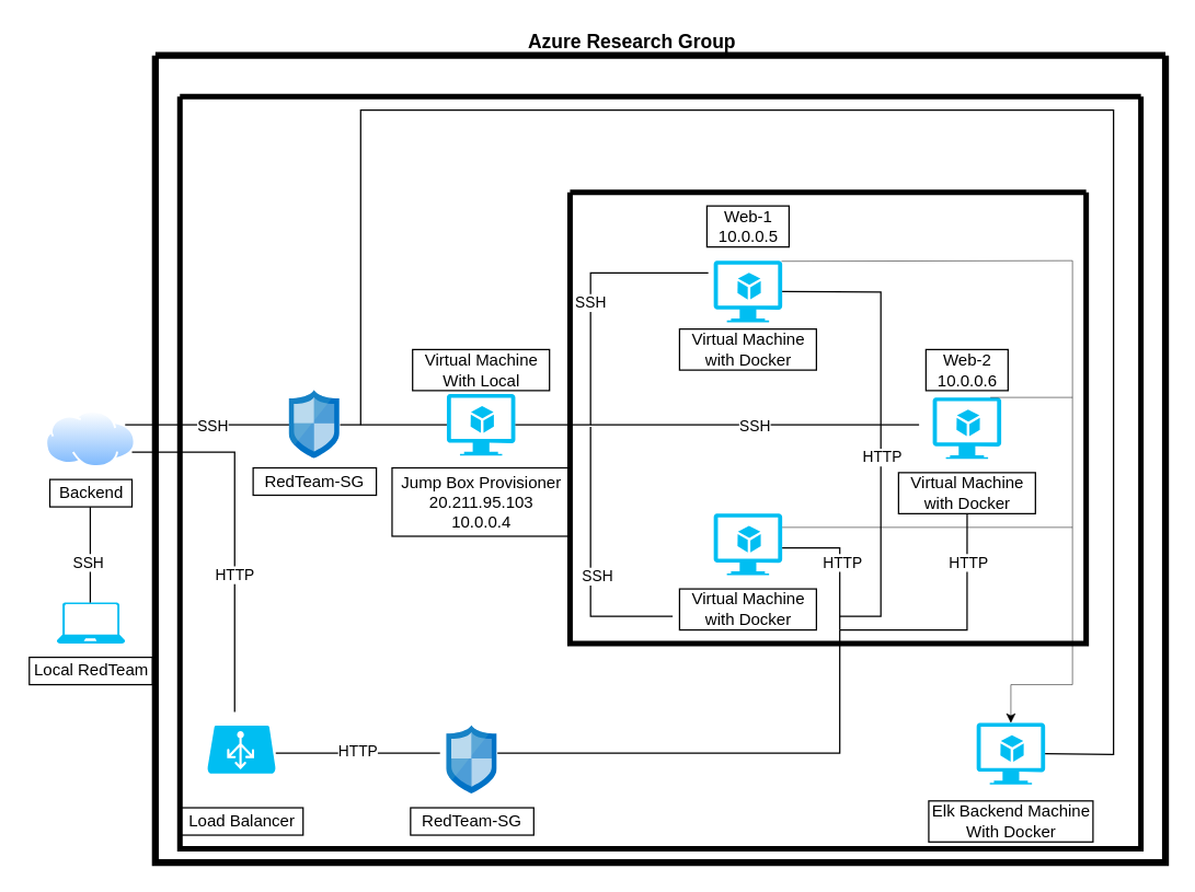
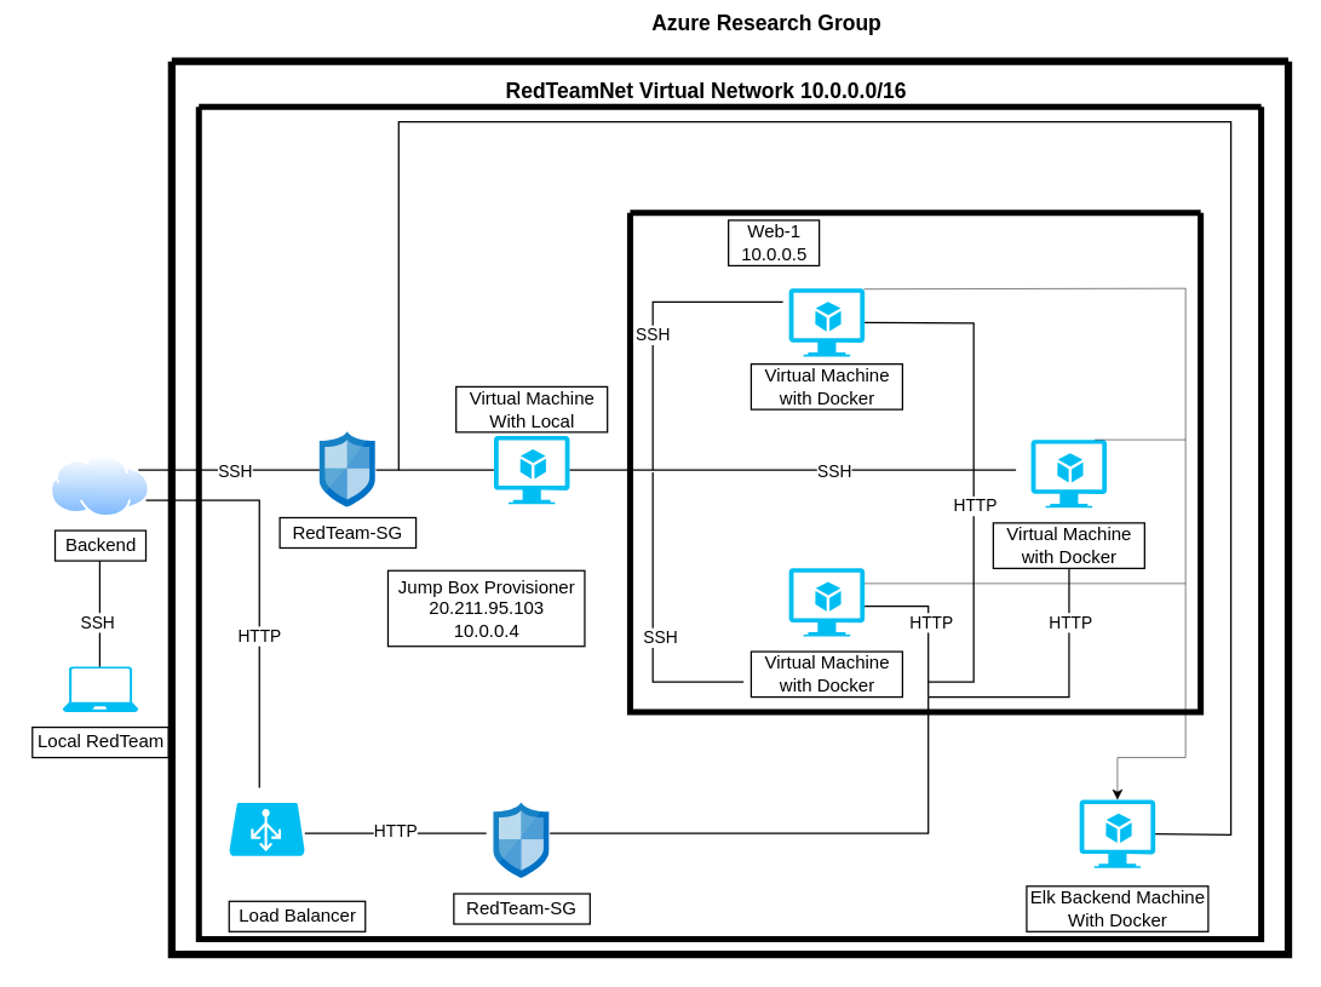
  <mxCell id="0" />
  <mxCell id="1" parent="0" />
  <mxCell id="2" value="" style="verticalLabelPosition=bottom;html=1;verticalAlign=top;align=center;strokeColor=none;fillColor=#00BEF2;shape=mxgraph.azure.laptop;pointerEvents=1;" vertex="1" parent="1"><mxGeometry x="40.94" y="440" width="50" height="30" as="geometry" /></mxCell>
  <mxCell id="3" value="Local RedTeam" style="text;html=1;align=center;verticalAlign=middle;resizable=0;points=[];autosize=1;strokeColor=#000000;fillColor=#FFFFFF;shadow=0;" vertex="1" parent="1"><mxGeometry x="20.93" y="480" width="90" height="20" as="geometry" /></mxCell>
  <mxCell id="4" value="" style="endArrow=none;html=1;rounded=0;" edge="1" parent="1"><mxGeometry width="50" height="50" relative="1" as="geometry"><mxPoint x="65.45" y="440" as="sourcePoint" /><mxPoint x="65.45" y="370" as="targetPoint" /></mxGeometry></mxCell>
  <mxCell id="5" value="SSH" style="edgeLabel;html=1;align=center;verticalAlign=middle;resizable=0;points=[];" vertex="1" connectable="0" parent="4"><mxGeometry x="0.429" y="2" relative="1" as="geometry"><mxPoint y="20" as="offset" /></mxGeometry></mxCell>
  <mxCell id="6" value="" style="aspect=fixed;perimeter=ellipsePerimeter;html=1;align=center;shadow=0;dashed=0;spacingTop=3;image;image=img/lib/active_directory/internet_cloud.svg;" vertex="1" parent="1"><mxGeometry x="33" y="300" width="65.87" height="41.5" as="geometry" /></mxCell>
  <mxCell id="7" value="Backend" style="text;html=1;align=center;verticalAlign=middle;resizable=0;points=[];autosize=1;strokeColor=#000000;fillColor=none;" vertex="1" parent="1"><mxGeometry x="35.93" y="350" width="60" height="20" as="geometry" /></mxCell>
  <mxCell id="8" value="" style="endArrow=none;html=1;rounded=0;" edge="1" parent="1" target="10"><mxGeometry width="50" height="50" relative="1" as="geometry"><mxPoint x="90.94" y="310" as="sourcePoint" /><mxPoint x="193.01" y="310" as="targetPoint" /></mxGeometry></mxCell>
  <mxCell id="9" value="SSH" style="edgeLabel;html=1;align=center;verticalAlign=middle;resizable=0;points=[];" vertex="1" connectable="0" parent="8"><mxGeometry x="0.332" y="-1" relative="1" as="geometry"><mxPoint x="-16" y="-1" as="offset" /></mxGeometry></mxCell>
  <mxCell id="10" value="" style="sketch=0;aspect=fixed;html=1;points=[];align=center;image;fontSize=12;image=img/lib/mscae/Network_Security_Groups_Classic.svg;shadow=0;strokeColor=#000000;fillColor=#FFFFFF;" vertex="1" parent="1"><mxGeometry x="210.94" y="285" width="37" height="50" as="geometry" /></mxCell>
  <mxCell id="11" value="RedTeam-SG" style="text;html=1;align=center;verticalAlign=middle;resizable=0;points=[];autosize=1;strokeColor=#000000;fillColor=none;" vertex="1" parent="1"><mxGeometry x="184.44" y="341.5" width="90" height="20" as="geometry" /></mxCell>
  <mxCell id="12" value="" style="endArrow=none;html=1;rounded=0;" edge="1" parent="1" target="13"><mxGeometry width="50" height="50" relative="1" as="geometry"><mxPoint x="247.94" y="310" as="sourcePoint" /><mxPoint x="350.94" y="310" as="targetPoint" /></mxGeometry></mxCell>
  <mxCell id="13" value="" style="verticalLabelPosition=bottom;html=1;verticalAlign=top;align=center;strokeColor=none;fillColor=#00BEF2;shape=mxgraph.azure.virtual_machine_feature;pointerEvents=1;shadow=0;" vertex="1" parent="1"><mxGeometry x="325.94" y="287.5" width="50" height="45" as="geometry" /></mxCell>
- <mxCell id="14" value="Jump Box Provisioner&lt;br&gt;20.211.95.103&lt;br&gt;10.0.0.4" style="text;html=1;align=center;verticalAlign=middle;resizable=0;points=[];autosize=1;strokeColor=#000000;fillColor=none;" vertex="1" parent="1"><mxGeometry x="285.94" y="341.5" width="130" height="50" as="geometry" /></mxCell>
+ <mxCell id="14" value="Jump Box Provisioner&lt;br&gt;20.211.95.103&lt;br&gt;10.0.0.4" style="text;html=1;align=center;verticalAlign=middle;resizable=0;points=[];autosize=1;strokeColor=#000000;fillColor=none;" vertex="1" parent="1"><mxGeometry x="255.94" y="376.5" width="130" height="50" as="geometry" /></mxCell>
  <mxCell id="15" value="Virtual Machine&lt;br&gt;With Local" style="text;html=1;align=center;verticalAlign=middle;resizable=0;points=[];autosize=1;strokeColor=#000000;fillColor=none;" vertex="1" parent="1"><mxGeometry x="300.94" y="255" width="100" height="30" as="geometry" /></mxCell>
  <mxCell id="16" value="" style="endArrow=none;html=1;rounded=0;entryX=-0.08;entryY=0.2;entryDx=0;entryDy=0;entryPerimeter=0;" edge="1" parent="1" target="22"><mxGeometry width="50" height="50" relative="1" as="geometry"><mxPoint x="375.94" y="310" as="sourcePoint" /><mxPoint x="500.94" y="170" as="targetPoint" /><Array as="points"><mxPoint x="430.94" y="310" /><mxPoint x="430.94" y="199" /></Array></mxGeometry></mxCell>
  <mxCell id="17" value="SSH" style="edgeLabel;html=1;align=center;verticalAlign=middle;resizable=0;points=[];" vertex="1" connectable="0" parent="16"><mxGeometry x="0.047" y="1" relative="1" as="geometry"><mxPoint x="1" y="-13" as="offset" /></mxGeometry></mxCell>
  <mxCell id="18" value="" style="endArrow=none;html=1;rounded=0;" edge="1" parent="1"><mxGeometry width="50" height="50" relative="1" as="geometry"><mxPoint x="430.94" y="310" as="sourcePoint" /><mxPoint x="670.94" y="310" as="targetPoint" /></mxGeometry></mxCell>
  <mxCell id="19" value="SSH" style="edgeLabel;html=1;align=center;verticalAlign=middle;resizable=0;points=[];" vertex="1" connectable="0" parent="18"><mxGeometry x="-0.325" relative="1" as="geometry"><mxPoint x="39" as="offset" /></mxGeometry></mxCell>
  <mxCell id="20" value="" style="endArrow=none;html=1;rounded=0;" edge="1" parent="1"><mxGeometry width="50" height="50" relative="1" as="geometry"><mxPoint x="490.94" y="450" as="sourcePoint" /><mxPoint x="430.94" y="311.5" as="targetPoint" /><Array as="points"><mxPoint x="430.94" y="450" /></Array></mxGeometry></mxCell>
  <mxCell id="21" value="SSH" style="edgeLabel;html=1;align=center;verticalAlign=middle;resizable=0;points=[];" vertex="1" connectable="0" parent="20"><mxGeometry x="-0.374" y="-1" relative="1" as="geometry"><mxPoint x="4" y="-28" as="offset" /></mxGeometry></mxCell>
  <mxCell id="22" value="" style="verticalLabelPosition=bottom;html=1;verticalAlign=top;align=center;strokeColor=none;fillColor=#00BEF2;shape=mxgraph.azure.virtual_machine_feature;pointerEvents=1;shadow=0;" vertex="1" parent="1"><mxGeometry x="520.94" y="190" width="50" height="45" as="geometry" /></mxCell>
- <mxCell id="23" value="Web-1&lt;br&gt;10.0.0.5" style="text;html=1;resizable=0;autosize=1;align=center;verticalAlign=middle;points=[];fillColor=none;strokeColor=#000000;rounded=0;shadow=0;" vertex="1" parent="1"><mxGeometry x="515.94" y="150" width="60" height="30" as="geometry" /></mxCell>
+ <mxCell id="23" value="Web-1&lt;br&gt;10.0.0.5" style="text;html=1;resizable=0;autosize=1;align=center;verticalAlign=middle;points=[];fillColor=none;strokeColor=#000000;rounded=0;shadow=0;" vertex="1" parent="1"><mxGeometry x="480.94" y="145" width="60" height="30" as="geometry" /></mxCell>
  <mxCell id="24" value="Virtual Machine&lt;br&gt;with Docker" style="text;html=1;align=center;verticalAlign=middle;resizable=0;points=[];autosize=1;strokeColor=#000000;fillColor=none;" vertex="1" parent="1"><mxGeometry x="495.94" y="240" width="100" height="30" as="geometry" /></mxCell>
  <mxCell id="25" value="" style="verticalLabelPosition=bottom;html=1;verticalAlign=top;align=center;strokeColor=none;fillColor=#00BEF2;shape=mxgraph.azure.virtual_machine_feature;pointerEvents=1;shadow=0;" vertex="1" parent="1"><mxGeometry x="680.94" y="290" width="50" height="45" as="geometry" /></mxCell>
- <mxCell id="26" value="Web-2&lt;br&gt;10.0.0.6" style="text;html=1;resizable=0;autosize=1;align=center;verticalAlign=middle;points=[];fillColor=none;strokeColor=#000000;rounded=0;shadow=0;" vertex="1" parent="1"><mxGeometry x="675.94" y="255" width="60" height="30" as="geometry" /></mxCell>
  <mxCell id="27" value="Virtual Machine&lt;br&gt;with Docker" style="text;html=1;align=center;verticalAlign=middle;resizable=0;points=[];autosize=1;strokeColor=#000000;fillColor=none;" vertex="1" parent="1"><mxGeometry x="655.94" y="345" width="100" height="30" as="geometry" /></mxCell>
  <mxCell id="28" value="" style="verticalLabelPosition=bottom;html=1;verticalAlign=top;align=center;strokeColor=none;fillColor=#00BEF2;shape=mxgraph.azure.virtual_machine_feature;pointerEvents=1;shadow=0;" vertex="1" parent="1"><mxGeometry x="520.94" y="375" width="50" height="45" as="geometry" /></mxCell>
  <mxCell id="29" value="Virtual Machine&lt;br&gt;with Docker" style="text;html=1;align=center;verticalAlign=middle;resizable=0;points=[];autosize=1;strokeColor=#000000;fillColor=none;" vertex="1" parent="1"><mxGeometry x="495.94" y="430" width="100" height="30" as="geometry" /></mxCell>
  <mxCell id="30" value="" style="endArrow=none;html=1;rounded=0;" edge="1" parent="1"><mxGeometry width="50" height="50" relative="1" as="geometry"><mxPoint x="95.93" y="330" as="sourcePoint" /><mxPoint x="170.94" y="520" as="targetPoint" /><Array as="points"><mxPoint x="170.94" y="330" /></Array></mxGeometry></mxCell>
  <mxCell id="31" value="HTTP" style="edgeLabel;html=1;align=center;verticalAlign=middle;resizable=0;points=[];" vertex="1" connectable="0" parent="30"><mxGeometry x="0.094" relative="1" as="geometry"><mxPoint y="20" as="offset" /></mxGeometry></mxCell>
  <mxCell id="32" value="" style="verticalLabelPosition=bottom;html=1;verticalAlign=top;align=center;strokeColor=none;fillColor=#00BEF2;shape=mxgraph.azure.azure_load_balancer;shadow=0;" vertex="1" parent="1"><mxGeometry x="150.94" y="530" width="50" height="35" as="geometry" /></mxCell>
- <mxCell id="33" value="Load Balancer" style="text;html=1;align=center;verticalAlign=middle;resizable=0;points=[];autosize=1;strokeColor=#000000;fillColor=none;" vertex="1" parent="1"><mxGeometry x="130.94" y="590" width="90" height="20" as="geometry" /></mxCell>
+ <mxCell id="33" value="Load Balancer" style="text;html=1;align=center;verticalAlign=middle;resizable=0;points=[];autosize=1;strokeColor=#000000;fillColor=none;" vertex="1" parent="1"><mxGeometry x="150.94" y="595" width="90" height="20" as="geometry" /></mxCell>
  <mxCell id="34" value="" style="endArrow=none;html=1;rounded=0;" edge="1" parent="1"><mxGeometry width="50" height="50" relative="1" as="geometry"><mxPoint x="200.94" y="550" as="sourcePoint" /><mxPoint x="320.94" y="550" as="targetPoint" /></mxGeometry></mxCell>
  <mxCell id="35" value="HTTP" style="edgeLabel;html=1;align=center;verticalAlign=middle;resizable=0;points=[];" vertex="1" connectable="0" parent="34"><mxGeometry x="0.417" y="-3" relative="1" as="geometry"><mxPoint x="-25" y="-5" as="offset" /></mxGeometry></mxCell>
  <mxCell id="36" value="" style="sketch=0;aspect=fixed;html=1;points=[];align=center;image;fontSize=12;image=img/lib/mscae/Network_Security_Groups_Classic.svg;shadow=0;strokeColor=#000000;fillColor=#FFFFFF;" vertex="1" parent="1"><mxGeometry x="325.94" y="530" width="37" height="50" as="geometry" /></mxCell>
  <mxCell id="37" value="RedTeam-SG" style="text;html=1;align=center;verticalAlign=middle;resizable=0;points=[];autosize=1;strokeColor=#000000;fillColor=none;" vertex="1" parent="1"><mxGeometry x="299.44" y="590" width="90" height="20" as="geometry" /></mxCell>
  <mxCell id="38" value="" style="swimlane;startSize=0;shadow=0;strokeColor=#000000;fillColor=#FFFFFF;strokeWidth=4;" vertex="1" parent="1"><mxGeometry x="415.94" y="140" width="377.06" height="330" as="geometry"><mxRectangle x="402.94" y="140" width="50" height="40" as="alternateBounds" /></mxGeometry></mxCell>
  <mxCell id="39" value="" style="endArrow=none;html=1;rounded=0;" edge="1" parent="38"><mxGeometry width="50" height="50" relative="1" as="geometry"><mxPoint x="155.0" y="260" as="sourcePoint" /><mxPoint x="197.06" y="320" as="targetPoint" /><Array as="points"><mxPoint x="197.06" y="260" /></Array></mxGeometry></mxCell>
  <mxCell id="40" value="HTTP" style="edgeLabel;html=1;align=center;verticalAlign=middle;resizable=0;points=[];" vertex="1" connectable="0" parent="39"><mxGeometry x="0.045" y="1" relative="1" as="geometry"><mxPoint as="offset" /></mxGeometry></mxCell>
  <mxCell id="41" value="" style="endArrow=none;html=1;rounded=0;entryX=0.501;entryY=1;entryDx=0;entryDy=0;entryPerimeter=0;" edge="1" parent="38" target="27"><mxGeometry width="50" height="50" relative="1" as="geometry"><mxPoint x="197.06" y="320" as="sourcePoint" /><mxPoint x="257.06" y="270" as="targetPoint" /><Array as="points"><mxPoint x="290.06" y="320" /></Array></mxGeometry></mxCell>
  <mxCell id="42" value="HTTP" style="edgeLabel;html=1;align=center;verticalAlign=middle;resizable=0;points=[];" vertex="1" connectable="0" parent="41"><mxGeometry x="0.737" relative="1" as="geometry"><mxPoint y="12" as="offset" /></mxGeometry></mxCell>
  <mxCell id="43" value="" style="endArrow=none;html=1;rounded=0;entryX=1;entryY=0.5;entryDx=0;entryDy=0;entryPerimeter=0;" edge="1" parent="38" target="22"><mxGeometry width="50" height="50" relative="1" as="geometry"><mxPoint x="197.06" y="310" as="sourcePoint" /><mxPoint x="247.06" y="70" as="targetPoint" /><Array as="points"><mxPoint x="227.06" y="310" /><mxPoint x="227.06" y="73" /></Array></mxGeometry></mxCell>
  <mxCell id="44" value="HTTP" style="edgeLabel;html=1;align=center;verticalAlign=middle;resizable=0;points=[];" vertex="1" connectable="0" parent="43"><mxGeometry x="-0.198" y="-1" relative="1" as="geometry"><mxPoint x="-1" y="-11" as="offset" /></mxGeometry></mxCell>
  <mxCell id="45" value="" style="endArrow=none;html=1;rounded=0;strokeWidth=0.4;" edge="1" parent="38"><mxGeometry width="50" height="50" relative="1" as="geometry"><mxPoint x="307.06" y="150" as="sourcePoint" /><mxPoint x="367.06" y="150" as="targetPoint" /></mxGeometry></mxCell>
  <mxCell id="46" value="" style="endArrow=none;html=1;rounded=0;" edge="1" parent="1"><mxGeometry width="50" height="50" relative="1" as="geometry"><mxPoint x="362.94" y="550" as="sourcePoint" /><mxPoint x="613" y="460" as="targetPoint" /><Array as="points"><mxPoint x="613" y="550" /></Array></mxGeometry></mxCell>
  <mxCell id="47" value="" style="verticalLabelPosition=bottom;html=1;verticalAlign=top;align=center;strokeColor=none;fillColor=#00BEF2;shape=mxgraph.azure.virtual_machine_feature;pointerEvents=1;shadow=0;" vertex="1" parent="1"><mxGeometry x="713" y="528" width="50" height="45" as="geometry" /></mxCell>
  <mxCell id="48" value="Elk Backend Machine&lt;br&gt;With Docker" style="text;html=1;align=center;verticalAlign=middle;resizable=0;points=[];autosize=1;strokeColor=#000000;fillColor=none;" vertex="1" parent="1"><mxGeometry x="678" y="585" width="120" height="30" as="geometry" /></mxCell>
  <mxCell id="49" value="" style="endArrow=none;html=1;rounded=0;entryX=1;entryY=0.5;entryDx=0;entryDy=0;entryPerimeter=0;" edge="1" parent="1" target="47"><mxGeometry width="50" height="50" relative="1" as="geometry"><mxPoint x="263" y="310" as="sourcePoint" /><mxPoint x="813" y="560" as="targetPoint" /><Array as="points"><mxPoint x="263" y="80" /><mxPoint x="813" y="80" /><mxPoint x="813" y="551" /></Array></mxGeometry></mxCell>
  <mxCell id="50" value="" style="endArrow=classic;html=1;rounded=0;strokeWidth=0.4;entryX=0.5;entryY=0;entryDx=0;entryDy=0;entryPerimeter=0;exitX=0.99;exitY=0.01;exitDx=0;exitDy=0;exitPerimeter=0;" edge="1" parent="1" source="22" target="47"><mxGeometry width="50" height="50" relative="1" as="geometry"><mxPoint x="570.94" y="200" as="sourcePoint" /><mxPoint x="733" y="510" as="targetPoint" /><Array as="points"><mxPoint x="783" y="190" /><mxPoint x="783" y="500" /><mxPoint x="738" y="500" /></Array></mxGeometry></mxCell>
  <mxCell id="51" value="" style="endArrow=none;html=1;rounded=0;strokeWidth=0.4;" edge="1" parent="1"><mxGeometry width="50" height="50" relative="1" as="geometry"><mxPoint x="570.94" y="385" as="sourcePoint" /><mxPoint x="783" y="385" as="targetPoint" /></mxGeometry></mxCell>
  <mxCell id="52" value="" style="swimlane;startSize=0;shadow=0;strokeColor=#000000;strokeWidth=4;fillColor=#FFFFFF;" vertex="1" parent="1"><mxGeometry x="130.94" y="70" width="702.06" height="550" as="geometry" /></mxCell>
  <mxCell id="53" value="" style="swimlane;startSize=0;shadow=0;fontSize=14;strokeColor=#000000;strokeWidth=5;fillColor=#FFFFFF;" vertex="1" parent="52"><mxGeometry x="-17.94" y="-30" width="737.94" height="590" as="geometry" /></mxCell>
- <mxCell id="55" value="Azure Research Group" style="text;html=1;align=center;verticalAlign=middle;resizable=0;points=[];autosize=1;strokeColor=none;fillColor=none;fontSize=14;fontStyle=1" vertex="1" parent="1"><mxGeometry x="375.94" y="20" width="170" height="20" as="geometry" /></mxCell>
+ <mxCell id="54" value="RedTeamNet Virtual Network 10.0.0.0/16" style="text;html=1;align=center;verticalAlign=middle;resizable=0;points=[];autosize=1;strokeColor=none;fillColor=none;strokeWidth=5;fontSize=14;fontStyle=1" vertex="1" parent="1"><mxGeometry x="325.94" y="50" width="280" height="20" as="geometry" /></mxCell>
+ <mxCell id="55" value="Azure Research Group" style="text;html=1;align=center;verticalAlign=middle;resizable=0;points=[];autosize=1;strokeColor=none;fillColor=none;fontSize=14;fontStyle=1" vertex="1" parent="1"><mxGeometry x="420.94" y="5" width="170" height="20" as="geometry" /></mxCell>
